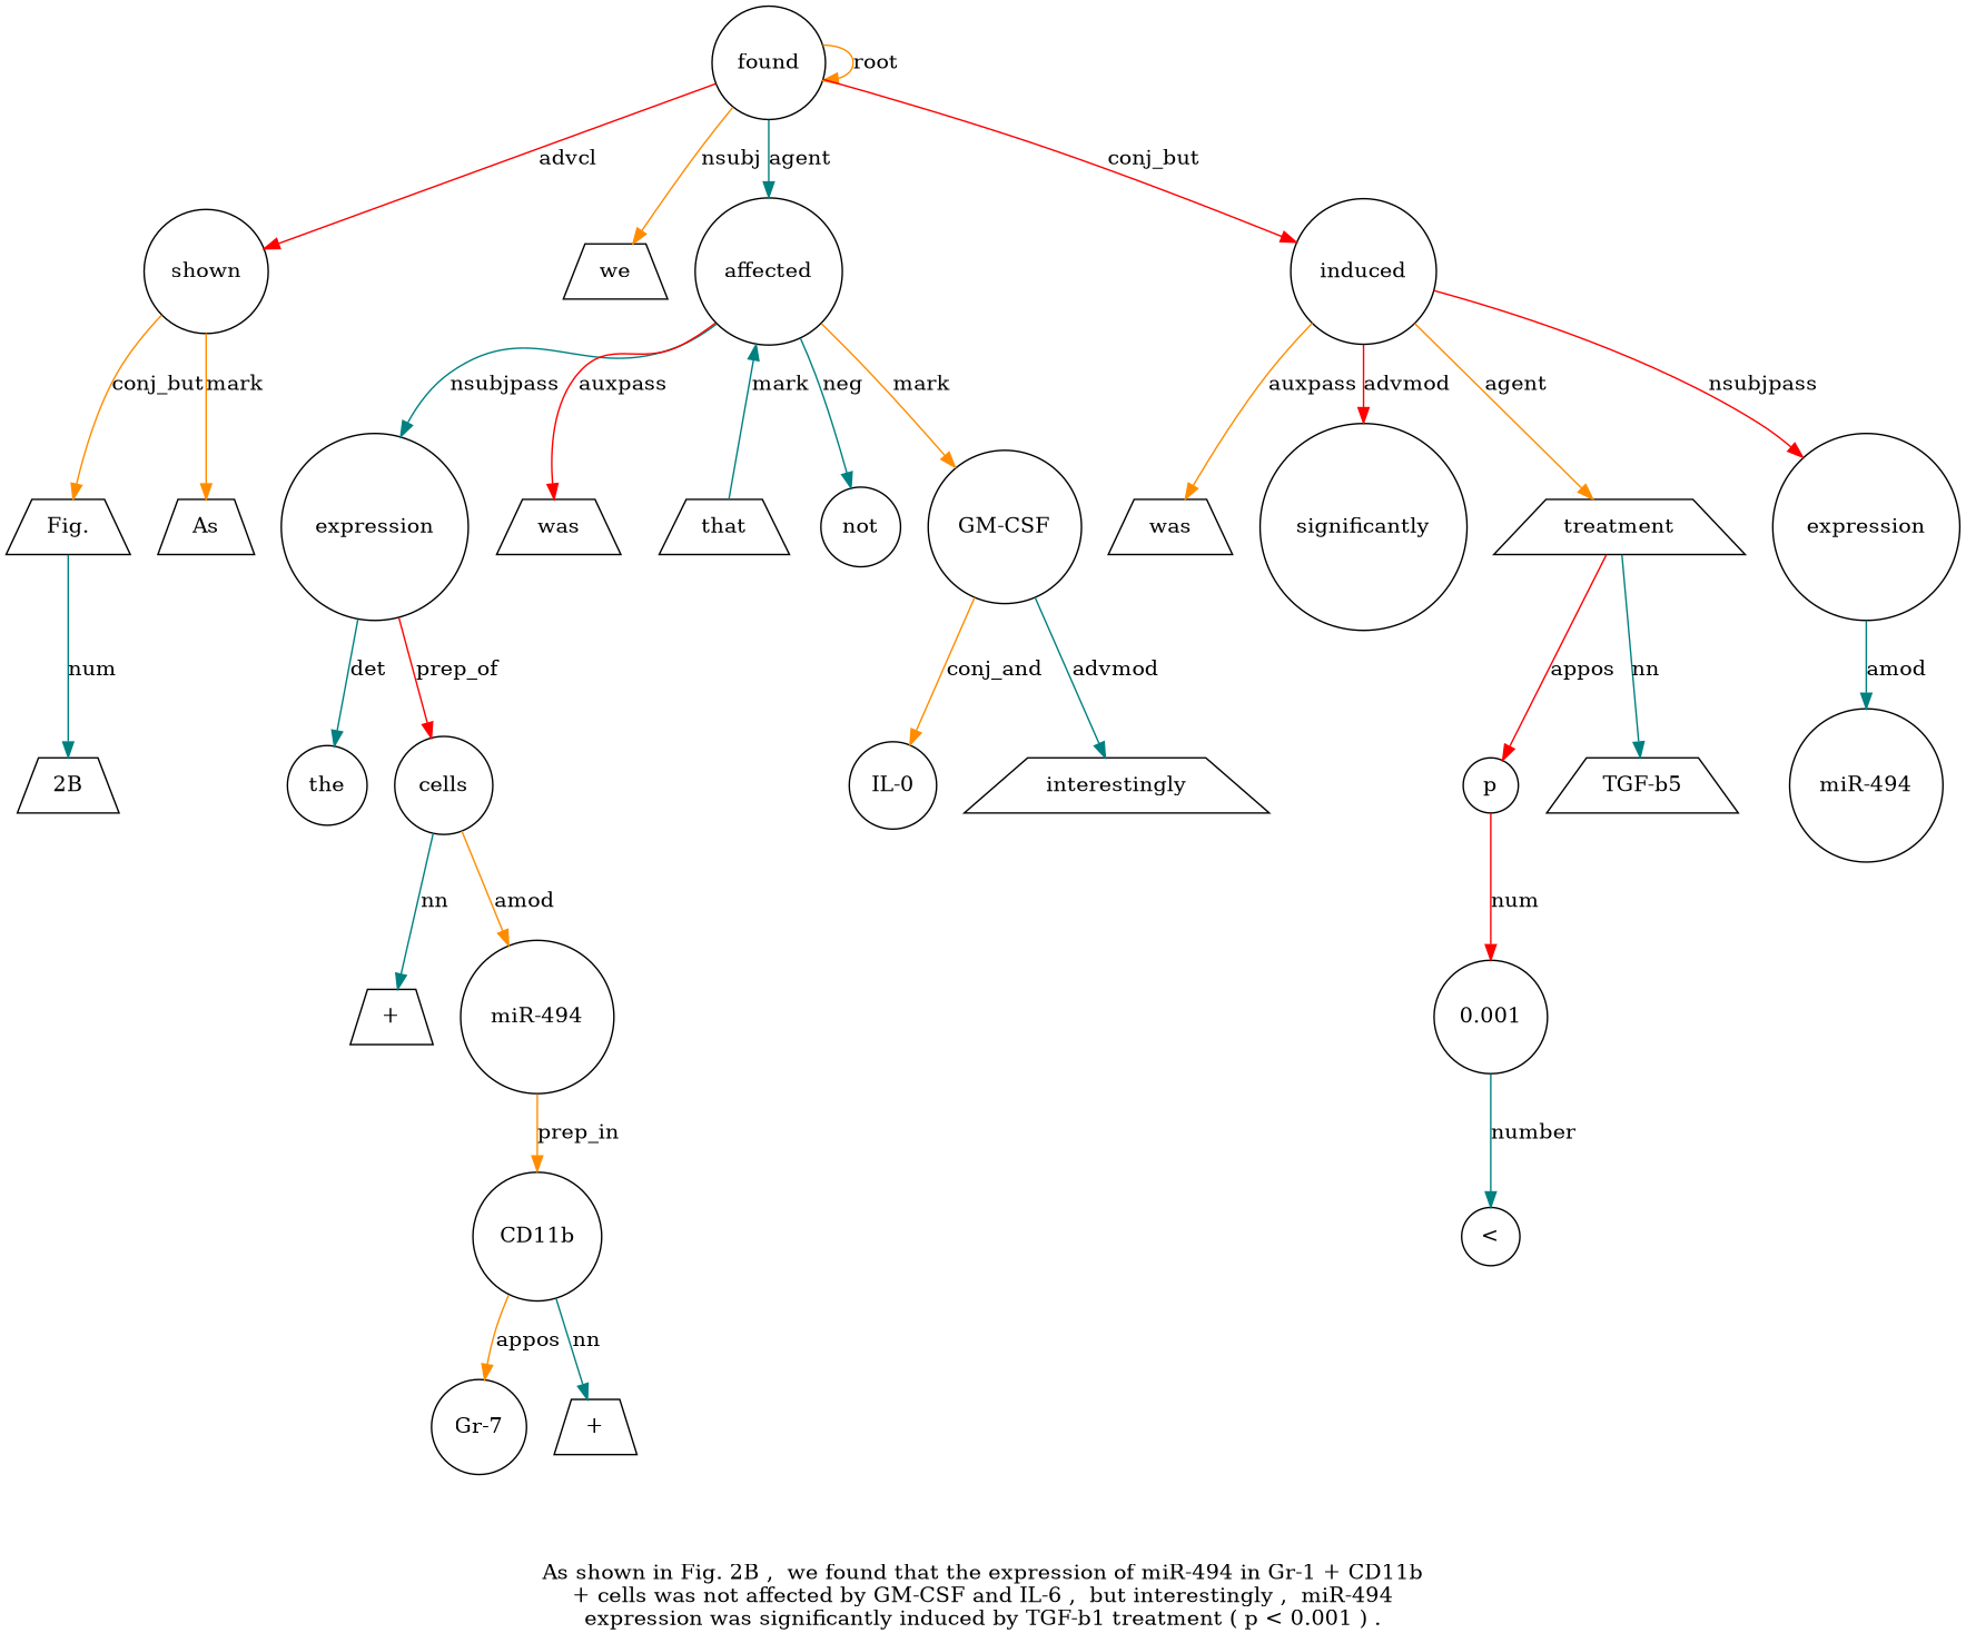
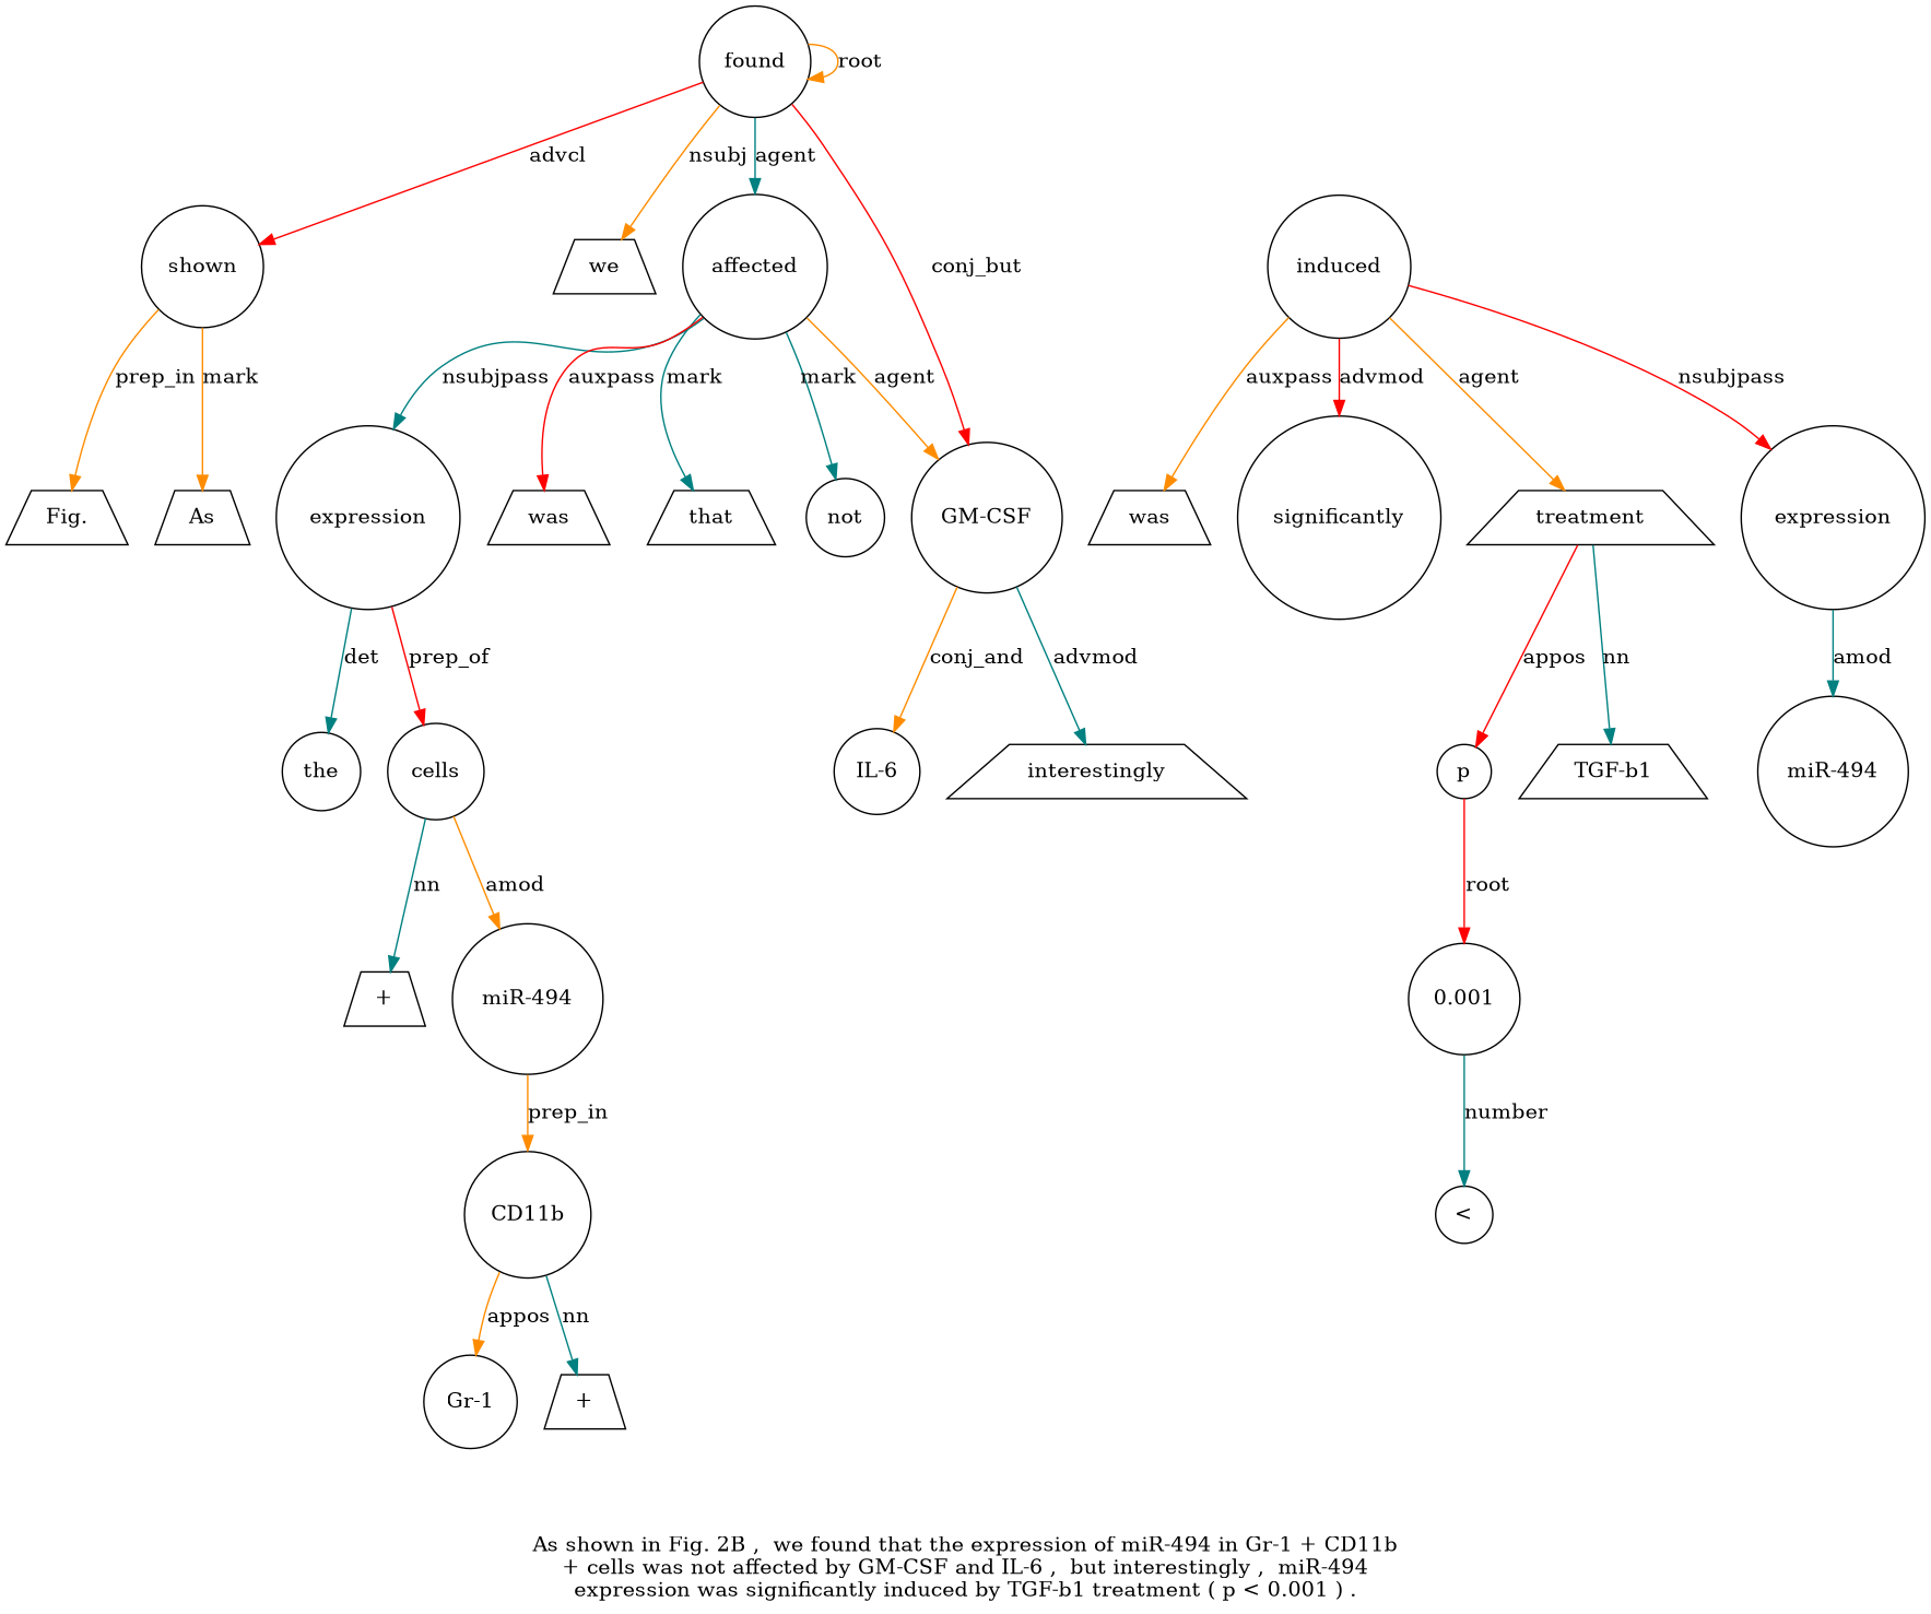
  digraph {
    label="As shown in Fig. 2B ,  we found that the expression of miR-494 in Gr-1 + CD11b\n+ cells was not affected by GM-CSF and IL-6 ,  but interestingly ,  miR-494\nexpression was significantly induced by TGF-b1 treatment ( p < 0.001 ) ."
    node [fillcolor=white shape=circle style=filled]
    edge [color=teal]
    n1 [label=shown]
    n2 [label=As shape=trapezium]
    n3 [label="Fig." shape=trapezium]
-   n4 [label="2B" shape=trapezium]
    n5 [label=found]
    n6 [label=we shape=trapezium]
    n7 [label=affected]
    n8 [label=induced]
    n9 [label=that shape=trapezium]
    n10 [label=expression]
    n11 [label=was shape=trapezium]
    n12 [label=not]
    n13 [label="GM-CSF"]
    n14 [label=expression]
    n15 [label=was shape=trapezium]
    n16 [label=significantly]
    n17 [label=treatment shape=trapezium]
    n18 [label=the]
    n19 [label=cells]
-   n20 [label="IL-0"]
+   n20 [label="IL-6"]
    n21 [label=interestingly shape=trapezium]
    n22 [label="miR-494"]
    n23 [label="+" shape=trapezium]
    n24 [label=CD11b]
-   n25 [label="Gr-7"]
+   n25 [label="Gr-1"]
    n26 [label="+" shape=trapezium]
    n27 [label="miR-494"]
-   n28 [label="TGF-b5" shape=trapezium]
+   n28 [label="TGF-b1" shape=trapezium]
    n29 [label=p]
    n30 [label=0.001]
    n31 [label="<"]
    n1 -> n2 [color=darkorange label=mark]
-   n1 -> n3 [color=darkorange label=conj_but]
-   n3 -> n4 [label=num]
+   n1 -> n3 [color=darkorange label=prep_in]
    n5 -> n1 [color=red label=advcl]
    n5 -> n5 [color=darkorange label=root]
    n5 -> n6 [color=darkorange label=nsubj]
    n5 -> n7 [label=agent]
-   n5 -> n8 [color=red label=conj_but]
-   n9 -> n7 [label=mark]
+   n5 -> n13 [color=red label=conj_but]
+   n7 -> n9 [label=mark]
    n7 -> n10 [label=nsubjpass]
    n7 -> n11 [color=red label=auxpass]
-   n7 -> n12 [label=neg]
-   n7 -> n13 [color=darkorange label=mark]
+   n7 -> n12 [label=mark]
+   n7 -> n13 [color=darkorange label=agent]
    n8 -> n14 [color=red label=nsubjpass]
    n8 -> n15 [color=darkorange label=auxpass]
    n8 -> n16 [color=red label=advmod]
    n8 -> n17 [color=darkorange label=agent]
    n10 -> n18 [label=det]
    n10 -> n19 [color=red label=prep_of]
    n13 -> n20 [color=darkorange label=conj_and]
    n13 -> n21 [label=advmod]
    n14 -> n27 [label=amod]
    n17 -> n28 [label=nn]
    n17 -> n29 [color=red label=appos]
    n19 -> n22 [color=darkorange label=amod]
    n19 -> n23 [label=nn]
    n22 -> n24 [color=darkorange label=prep_in]
    n24 -> n25 [color=darkorange label=appos]
    n24 -> n26 [label=nn]
-   n29 -> n30 [color=red label=num]
+   n29 -> n30 [color=red label=root]
    n30 -> n31 [label=number]
  }
